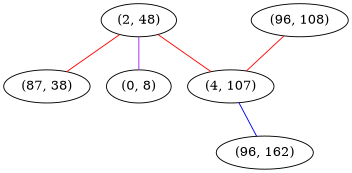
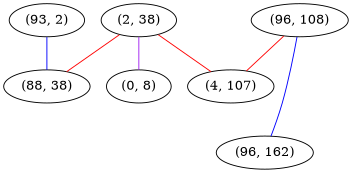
  graph {
    edge [color=red weight=3]
    n1 [label="(0, 8)"]
-   "(2, 38)" [label="(2, 48)"]
-   "(87, 38)"
+   "(2, 38)"
+   "(87, 38)" [label="(88, 38)"]
    "(4, 107)"
    "(96, 108)"
    "(96, 162)"
+   "(93, 2)"
    "(2, 38)" -- n1 [color=purple weight=4]
    "(2, 38)" -- "(87, 38)" [weight=1]
    "(2, 38)" -- "(4, 107)"
    "(96, 108)" -- "(4, 107)" [weight=1]
-   "(4, 107)" -- "(96, 162)" [color=blue]
+   "(96, 108)" -- "(96, 162)" [color=blue]
+   "(93, 2)" -- "(87, 38)" [color=blue]
  }
